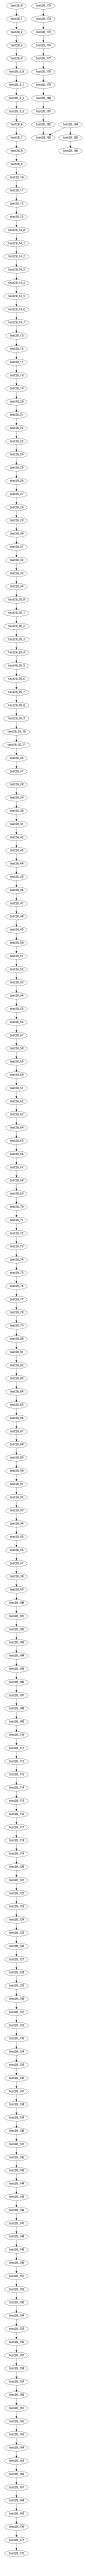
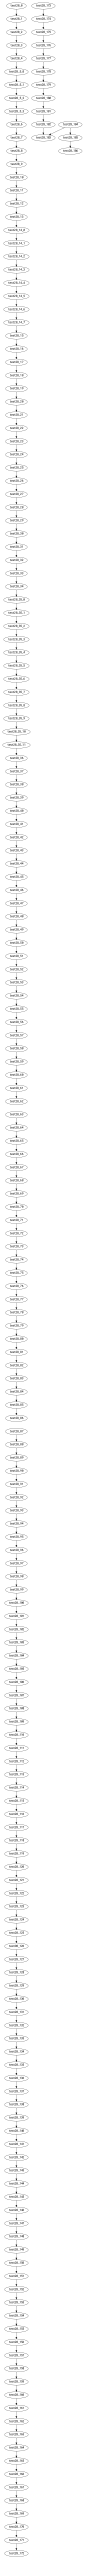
  digraph {
    fontname="Roboto Mono"
    node [fontname="Roboto Mono"]
    edge [fontname="Roboto Mono"]
    test28_0
    test28_1
    test28_2
    test28_3
    test28_4
    test28_5_0
    test28_5_1
    test28_5_2
    test28_5_3
    test28_6
    test28_7
    test28_8
    test28_9
    test28_10
    test28_11
    test28_12
    test28_13
    test28_14_0
    test28_14_1
    test28_14_2
    test28_14_3
    test28_14_4
    test28_14_5
    test28_14_6
    test28_14_7
    test28_15
    test28_16
    test28_17
    test28_18
    test28_19
    test28_20
    test28_21
    test28_22
    test28_23
    test28_24
    test28_25
    test28_26
    test28_27
    test28_28
    test28_29
    test28_30
    test28_31
    test28_32
    test28_33
    test28_34
    test28_35_0
    test28_35_1
    test28_35_2
    test28_35_3
    test28_35_4
-   test28_35_5 [label=test48_35_5]
+   test28_35_5
    test28_35_6
    test28_35_7
    test28_35_8
    test28_35_9
    test28_35_10
    test28_35_11
    test28_36
    test28_37
    test28_38
    test28_39
    test28_40
    test28_41
    test28_42
    test28_43
    test28_44
    test28_45
    test28_46
    test28_47
    test28_48
    test28_49
    test28_50
    test28_51
    test28_52
    test28_53
    test28_54
    test28_55
    test28_56
    test28_57
    test28_58
    test28_59
    test28_60
    test28_61
    test28_62
    test28_63
    test28_64
    test28_65
    test28_66
    test28_67
    test28_68
    test28_69
    test28_70
    test28_71
    test28_72
    test28_73
    test28_74
    test28_75
    test28_76
    test28_77
    test28_78
    test28_79
    test28_80
    test28_81
    test28_82
    test28_83
    test28_84
    test28_85
    test28_86
    test28_87
    test28_88
    test28_89
    test28_90
    test28_91
    test28_92
    test28_93
    test28_94
    test28_95
    test28_96
    test28_97
    test28_98
    test28_99
    test28_100
    test28_101
    test28_102
    test28_103
    test28_104
    test28_105
    test28_106
    test28_107
    test28_108
    test28_109
    test28_110
    test28_111
    test28_112
    test28_113
    test28_114
    test28_115
    test28_116
    test28_117
    test28_118
    test28_119
    test28_120
    test28_121
    test28_122
    test28_123
    test28_124
    test28_125
    n148 [label=test98_126]
    test28_127
    test28_128
    test28_129
    test28_130
    test28_131
    test28_132
    test28_133
    test28_134
    test28_135
    test28_136
    test28_137
    test28_138
    test28_139
    test28_140
    test28_141
    test28_142
    test28_143
    test28_144
    test28_145
    test28_146
    test28_147
    test28_148
    test28_149
    test28_150
    test28_151
    test28_152
    test28_153
    test28_154
    test28_155
    test28_156
    test28_157
    test28_158
    test28_159
    test28_160
    test28_161
    test28_162
    test28_163
    test28_164
    test28_165
    test28_166
    test28_167
    test28_168
    test28_169
    test28_170
    test28_171
    test28_172
    test28_173
    test28_174
    test28_175
    test28_176
    test28_177
    test28_178
    test28_179
    test28_180
    test28_181
    test28_182
    test28_183
    test28_184
    test28_185
    test28_186
    test28_0 -> test28_1
    test28_1 -> test28_2
    test28_2 -> test28_3
    test28_3 -> test28_4
    test28_4 -> test28_5_0
    test28_5_0 -> test28_5_1
    test28_5_1 -> test28_5_2
    test28_5_2 -> test28_5_3
    test28_5_3 -> test28_6
    test28_6 -> test28_7
    test28_7 -> test28_8
    test28_8 -> test28_9
    test28_9 -> test28_10
    test28_10 -> test28_11
    test28_11 -> test28_12
    test28_12 -> test28_13
    test28_13 -> test28_14_0
    test28_14_0 -> test28_14_1
    test28_14_1 -> test28_14_2
    test28_14_2 -> test28_14_3
    test28_14_3 -> test28_14_4
    test28_14_4 -> test28_14_5
    test28_14_5 -> test28_14_6
    test28_14_6 -> test28_14_7
    test28_14_7 -> test28_15
    test28_15 -> test28_16
    test28_16 -> test28_17
    test28_17 -> test28_18
    test28_18 -> test28_19
    test28_19 -> test28_20
    test28_20 -> test28_21
    test28_21 -> test28_22
    test28_22 -> test28_23
    test28_23 -> test28_24
    test28_24 -> test28_25
    test28_25 -> test28_26
    test28_26 -> test28_27
    test28_27 -> test28_28
    test28_28 -> test28_29
    test28_29 -> test28_30
    test28_30 -> test28_31
    test28_31 -> test28_32
    test28_32 -> test28_33
    test28_33 -> test28_34
    test28_34 -> test28_35_0
    test28_35_0 -> test28_35_1
    test28_35_1 -> test28_35_2
    test28_35_2 -> test28_35_3
    test28_35_3 -> test28_35_4
    test28_35_4 -> test28_35_5
    test28_35_5 -> test28_35_6
    test28_35_6 -> test28_35_7
    test28_35_7 -> test28_35_8
    test28_35_8 -> test28_35_9
    test28_35_9 -> test28_35_10
    test28_35_10 -> test28_35_11
    test28_35_11 -> test28_36
    test28_36 -> test28_37
+   test28_37 -> test28_38
    test28_38 -> test28_39
    test28_39 -> test28_40
    test28_40 -> test28_41
    test28_41 -> test28_42
    test28_42 -> test28_43
    test28_43 -> test28_44
    test28_44 -> test28_45
    test28_45 -> test28_46
    test28_46 -> test28_47
    test28_47 -> test28_48
    test28_48 -> test28_49
    test28_49 -> test28_50
    test28_50 -> test28_51
    test28_51 -> test28_52
    test28_52 -> test28_53
    test28_53 -> test28_54
    test28_54 -> test28_55
    test28_55 -> test28_56
    test28_56 -> test28_57
    test28_57 -> test28_58
    test28_58 -> test28_59
    test28_59 -> test28_60
    test28_60 -> test28_61
    test28_61 -> test28_62
-   test28_62 -> test28_63
    test28_63 -> test28_64
    test28_64 -> test28_65
    test28_65 -> test28_66
    test28_66 -> test28_67
    test28_67 -> test28_68
    test28_68 -> test28_69
    test28_69 -> test28_70
    test28_70 -> test28_71
    test28_71 -> test28_72
    test28_72 -> test28_73
    test28_73 -> test28_74
    test28_74 -> test28_75
    test28_75 -> test28_76
    test28_76 -> test28_77
    test28_77 -> test28_78
    test28_78 -> test28_79
    test28_79 -> test28_80
    test28_80 -> test28_81
    test28_81 -> test28_82
    test28_82 -> test28_83
    test28_83 -> test28_84
    test28_84 -> test28_85
    test28_85 -> test28_86
-   test28_86 -> test28_87
    test28_87 -> test28_88
    test28_88 -> test28_89
    test28_89 -> test28_90
    test28_90 -> test28_91
    test28_91 -> test28_92
    test28_92 -> test28_93
    test28_93 -> test28_94
    test28_94 -> test28_95
    test28_95 -> test28_96
    test28_96 -> test28_97
    test28_97 -> test28_98
    test28_98 -> test28_99
    test28_99 -> test28_100
    test28_100 -> test28_101
    test28_101 -> test28_102
    test28_102 -> test28_103
    test28_103 -> test28_104
    test28_104 -> test28_105
    test28_105 -> test28_106
    test28_106 -> test28_107
    test28_107 -> test28_108
    test28_108 -> test28_109
    test28_109 -> test28_110
    test28_110 -> test28_111
    test28_111 -> test28_112
    test28_112 -> test28_113
    test28_113 -> test28_114
    test28_114 -> test28_115
    test28_115 -> test28_116
    test28_116 -> test28_117
    test28_117 -> test28_118
    test28_118 -> test28_119
    test28_119 -> test28_120
    test28_120 -> test28_121
    test28_121 -> test28_122
    test28_122 -> test28_123
    test28_123 -> test28_124
    test28_124 -> test28_125
    test28_125 -> n148
    n148 -> test28_127
    test28_127 -> test28_128
    test28_128 -> test28_129
    test28_129 -> test28_130
    test28_130 -> test28_131
    test28_131 -> test28_132
    test28_132 -> test28_133
    test28_133 -> test28_134
    test28_134 -> test28_135
    test28_135 -> test28_136
    test28_136 -> test28_137
    test28_137 -> test28_138
    test28_138 -> test28_139
    test28_139 -> test28_140
    test28_140 -> test28_141
    test28_141 -> test28_142
    test28_142 -> test28_143
    test28_143 -> test28_144
    test28_144 -> test28_145
    test28_145 -> test28_146
    test28_146 -> test28_147
    test28_147 -> test28_148
    test28_148 -> test28_149
    test28_149 -> test28_150
    test28_150 -> test28_151
    test28_151 -> test28_152
    test28_152 -> test28_153
    test28_153 -> test28_154
    test28_154 -> test28_155
    test28_155 -> test28_156
    test28_156 -> test28_157
    test28_157 -> test28_158
    test28_158 -> test28_159
    test28_159 -> test28_160
    test28_160 -> test28_161
    test28_161 -> test28_162
    test28_162 -> test28_163
    test28_163 -> test28_164
    test28_164 -> test28_165
    test28_165 -> test28_166
    test28_166 -> test28_167
    test28_167 -> test28_168
    test28_168 -> test28_169
    test28_169 -> test28_170
    test28_170 -> test28_171
    test28_171 -> test28_172
    test28_173 -> test28_174
    test28_174 -> test28_175
    test28_175 -> test28_176
    test28_176 -> test28_177
    test28_177 -> test28_178
    test28_178 -> test28_179
    test28_179 -> test28_180
    test28_180 -> test28_181
    test28_181 -> test28_182
    test28_182 -> test28_183
    test28_184 -> test28_183
    test28_184 -> test28_185
    test28_185 -> test28_186
  }
